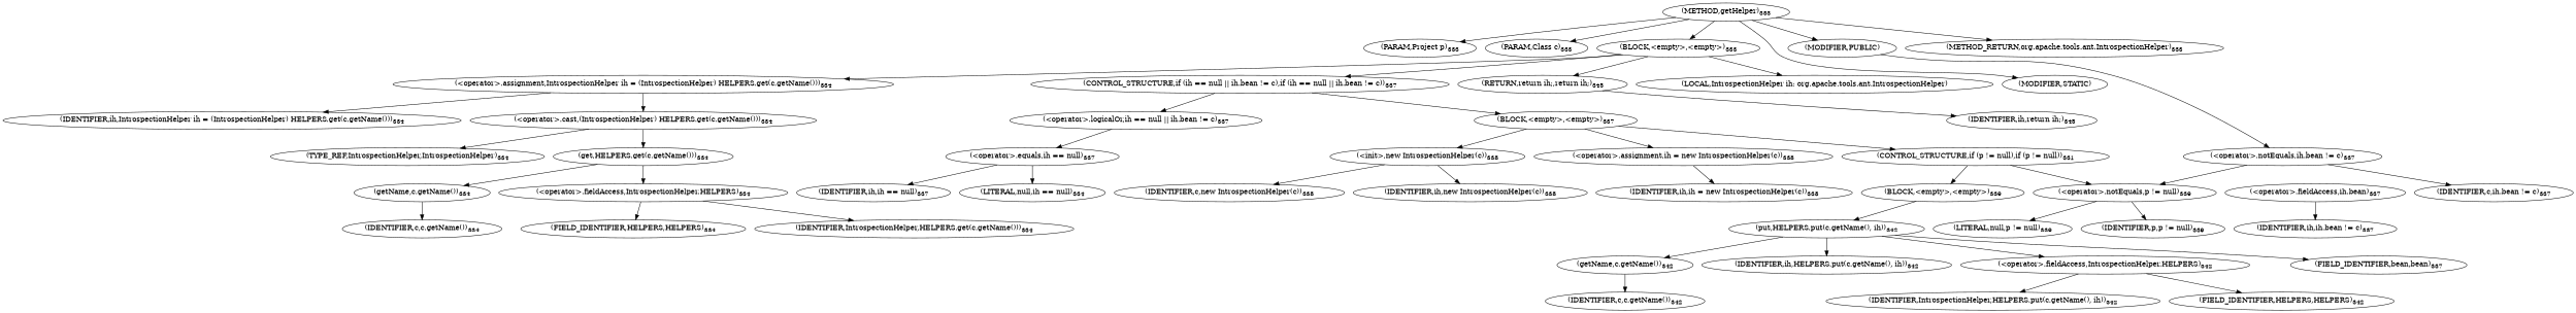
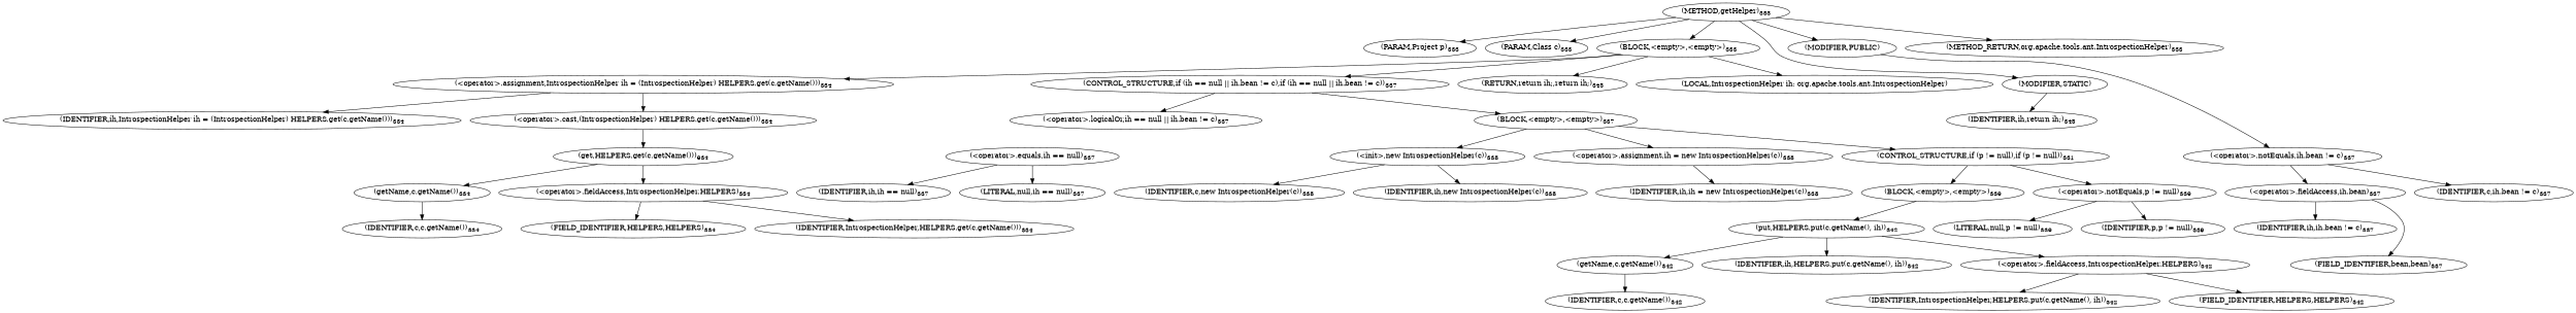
  digraph {
    n1 [label=<(METHOD,getHelper)<SUB>333</SUB>>]
    n2 [label=<(PARAM,Project p)<SUB>333</SUB>>]
    n3 [label=<(PARAM,Class c)<SUB>333</SUB>>]
    n4 [label=<(BLOCK,&lt;empty&gt;,&lt;empty&gt;)<SUB>333</SUB>>]
    n5 [label=<(MODIFIER,PUBLIC)>]
    n6 [label=<(MODIFIER,STATIC)>]
    n7 [label=<(METHOD_RETURN,org.apache.tools.ant.IntrospectionHelper)<SUB>333</SUB>>]
    n8 [label=<(LOCAL,IntrospectionHelper ih: org.apache.tools.ant.IntrospectionHelper)>]
    n9 [label=<(&lt;operator&gt;.assignment,IntrospectionHelper ih = (IntrospectionHelper) HELPERS.get(c.getName()))<SUB>334</SUB>>]
    n10 [label=<(CONTROL_STRUCTURE,if (ih == null || ih.bean != c),if (ih == null || ih.bean != c))<SUB>337</SUB>>]
    n11 [label=<(RETURN,return ih;,return ih;)<SUB>345</SUB>>]
    n12 [label=<(&lt;operator&gt;.notEquals,ih.bean != c)<SUB>337</SUB>>]
    n13 [label=<(IDENTIFIER,ih,IntrospectionHelper ih = (IntrospectionHelper) HELPERS.get(c.getName()))<SUB>334</SUB>>]
    n14 [label=<(&lt;operator&gt;.cast,(IntrospectionHelper) HELPERS.get(c.getName()))<SUB>334</SUB>>]
    n15 [label=<(&lt;operator&gt;.logicalOr,ih == null || ih.bean != c)<SUB>337</SUB>>]
    n16 [label=<(BLOCK,&lt;empty&gt;,&lt;empty&gt;)<SUB>337</SUB>>]
    n17 [label=<(IDENTIFIER,ih,return ih;)<SUB>345</SUB>>]
-   n18 [label=<(TYPE_REF,IntrospectionHelper,IntrospectionHelper)<SUB>334</SUB>>]
-   n19 [label=<(get,HELPERS.get(c.getName()))<SUB>334</SUB>>]
+   n19 [label=<(get,HELPERS.get(c.getName()))<SUB>934</SUB>>]
    n20 [label=<(&lt;operator&gt;.fieldAccess,IntrospectionHelper.HELPERS)<SUB>334</SUB>>]
    n21 [label=<(getName,c.getName())<SUB>334</SUB>>]
    n22 [label=<(IDENTIFIER,IntrospectionHelper,HELPERS.get(c.getName()))<SUB>334</SUB>>]
    n23 [label=<(FIELD_IDENTIFIER,HELPERS,HELPERS)<SUB>334</SUB>>]
    n24 [label=<(IDENTIFIER,c,c.getName())<SUB>334</SUB>>]
    n25 [label=<(&lt;operator&gt;.equals,ih == null)<SUB>337</SUB>>]
    n26 [label=<(&lt;operator&gt;.assignment,ih = new IntrospectionHelper(c))<SUB>338</SUB>>]
    n27 [label=<(&lt;init&gt;,new IntrospectionHelper(c))<SUB>338</SUB>>]
    n28 [label=<(CONTROL_STRUCTURE,if (p != null),if (p != null))<SUB>331</SUB>>]
    n29 [label=<(IDENTIFIER,ih,ih == null)<SUB>337</SUB>>]
-   n30 [label=<(LITERAL,null,ih == null)<SUB>334</SUB>>]
+   n30 [label=<(LITERAL,null,ih == null)<SUB>337</SUB>>]
    n31 [label=<(&lt;operator&gt;.fieldAccess,ih.bean)<SUB>337</SUB>>]
    n32 [label=<(IDENTIFIER,c,ih.bean != c)<SUB>337</SUB>>]
    n33 [label=<(IDENTIFIER,ih,ih.bean != c)<SUB>337</SUB>>]
    n34 [label=<(FIELD_IDENTIFIER,bean,bean)<SUB>337</SUB>>]
    n35 [label=<(IDENTIFIER,ih,ih = new IntrospectionHelper(c))<SUB>338</SUB>>]
    n36 [label=<(IDENTIFIER,ih,new IntrospectionHelper(c))<SUB>338</SUB>>]
    n37 [label=<(IDENTIFIER,c,new IntrospectionHelper(c))<SUB>338</SUB>>]
    n38 [label=<(&lt;operator&gt;.notEquals,p != null)<SUB>339</SUB>>]
    n39 [label=<(BLOCK,&lt;empty&gt;,&lt;empty&gt;)<SUB>339</SUB>>]
    n40 [label=<(IDENTIFIER,p,p != null)<SUB>339</SUB>>]
    n41 [label=<(LITERAL,null,p != null)<SUB>339</SUB>>]
    n42 [label=<(put,HELPERS.put(c.getName(), ih))<SUB>342</SUB>>]
    n43 [label=<(&lt;operator&gt;.fieldAccess,IntrospectionHelper.HELPERS)<SUB>342</SUB>>]
    n44 [label=<(getName,c.getName())<SUB>342</SUB>>]
    n45 [label=<(IDENTIFIER,ih,HELPERS.put(c.getName(), ih))<SUB>342</SUB>>]
    n46 [label=<(IDENTIFIER,IntrospectionHelper,HELPERS.put(c.getName(), ih))<SUB>342</SUB>>]
    n47 [label=<(FIELD_IDENTIFIER,HELPERS,HELPERS)<SUB>342</SUB>>]
    n48 [label=<(IDENTIFIER,c,c.getName())<SUB>342</SUB>>]
    n1 -> n2
    n1 -> n3
    n1 -> n4
    n1 -> n5
    n1 -> n6
    n1 -> n7
    n4 -> n8
    n4 -> n9
    n4 -> n10
    n4 -> n11
    n5 -> n12
    n9 -> n13
    n9 -> n14
    n10 -> n15
    n10 -> n16
-   n11 -> n17
-   n12 -> n38
+   n6 -> n17
+   n12 -> n31
    n12 -> n32
-   n14 -> n18
    n14 -> n19
-   n15 -> n25
    n16 -> n26
    n16 -> n27
    n16 -> n28
    n19 -> n20
    n19 -> n21
    n20 -> n22
    n20 -> n23
    n21 -> n24
    n25 -> n29
    n25 -> n30
    n26 -> n35
    n27 -> n36
    n27 -> n37
    n28 -> n38
    n28 -> n39
    n31 -> n33
-   n42 -> n34
+   n31 -> n34
    n38 -> n40
    n38 -> n41
    n39 -> n42
    n42 -> n43
    n42 -> n44
    n42 -> n45
    n43 -> n46
    n43 -> n47
    n44 -> n48
  }
